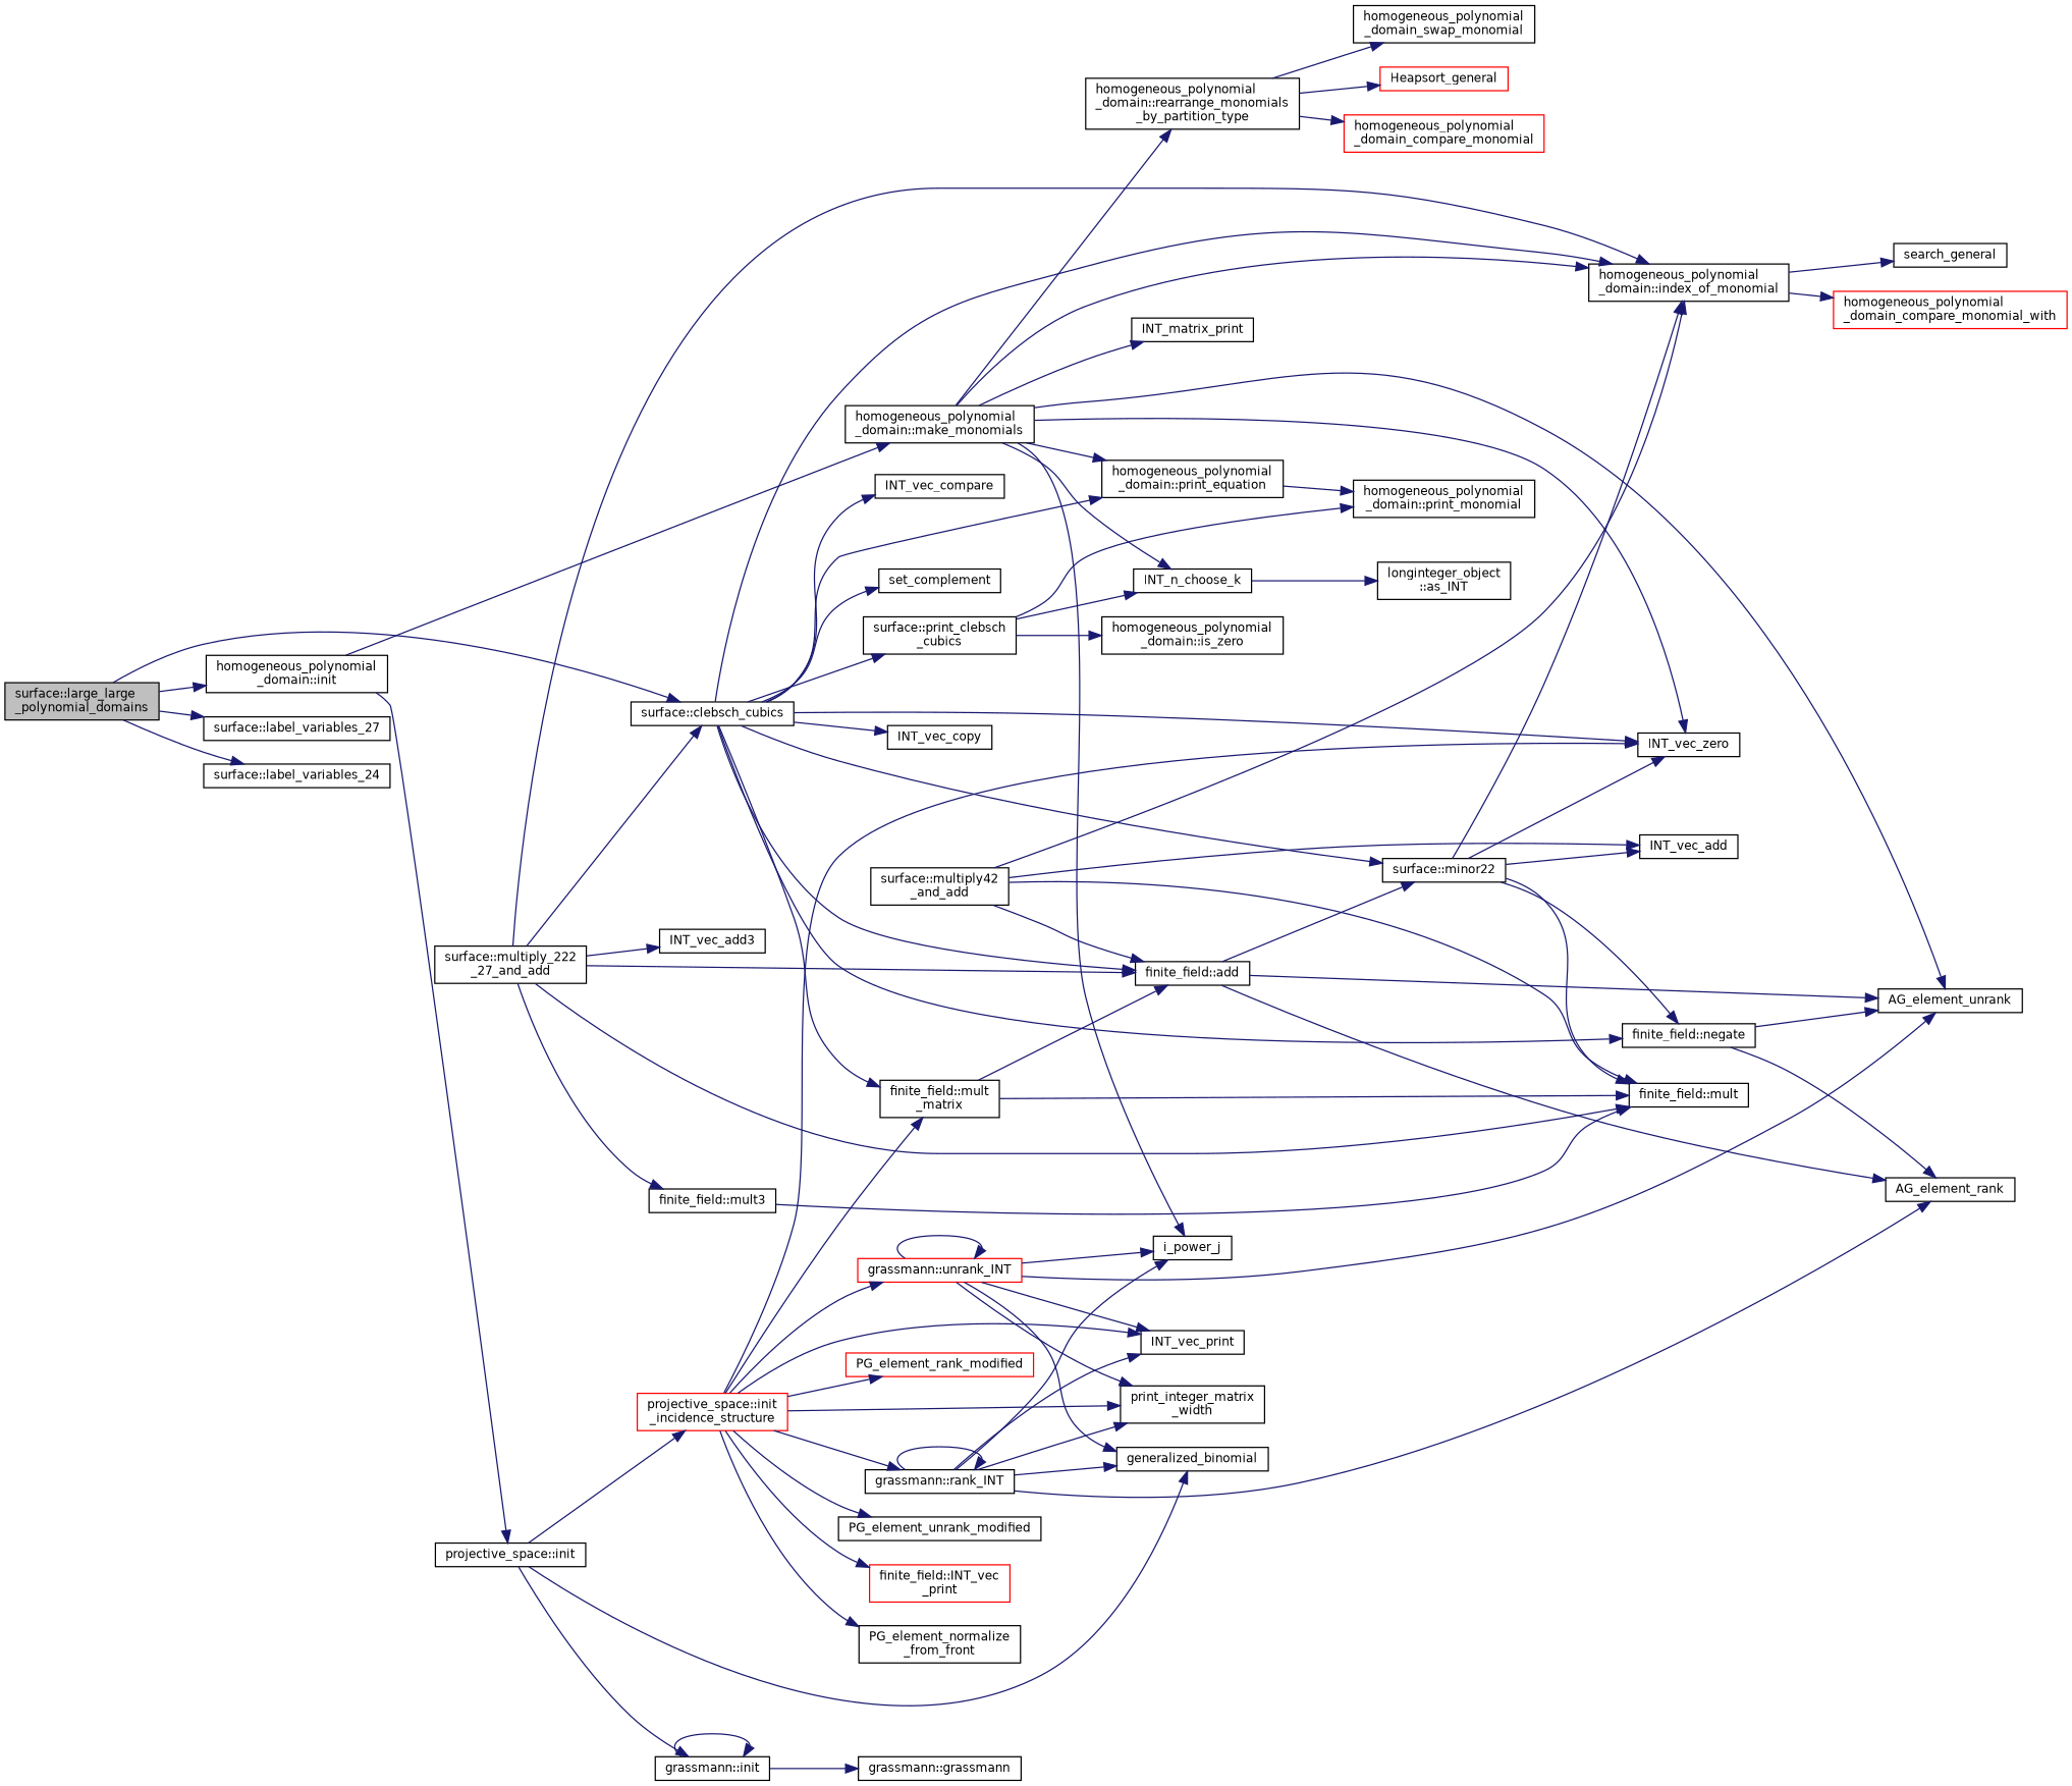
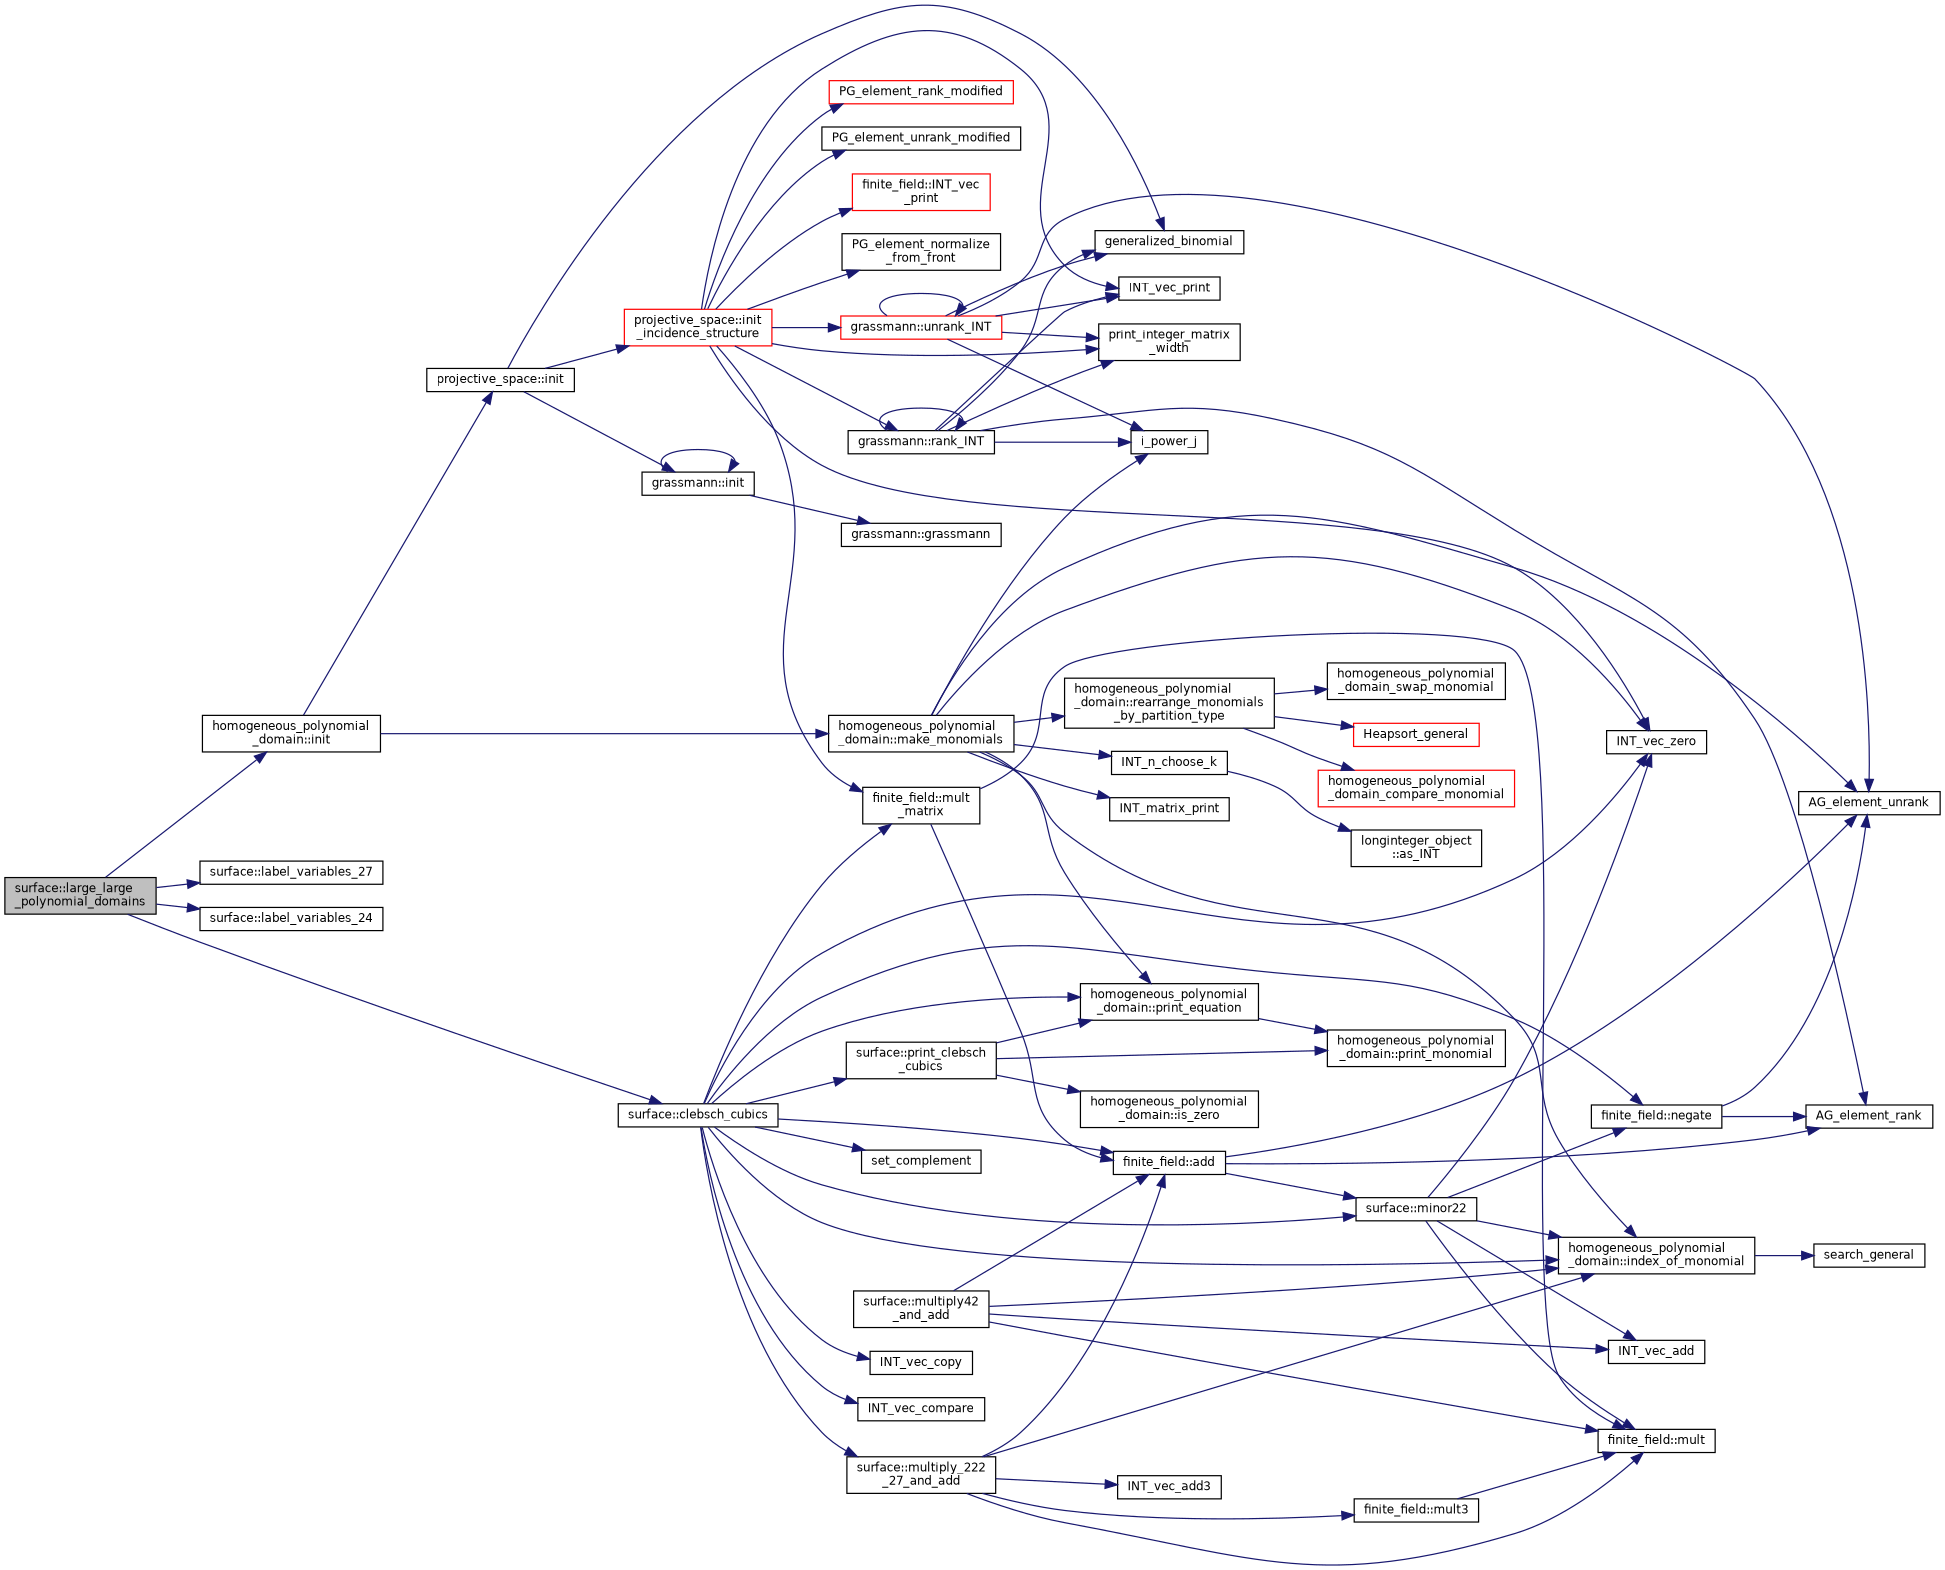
  digraph {
    rankdir=LR
    node [color=black fillcolor=white fontname=Helvetica fontsize=10 shape=record style=filled]
    edge [color=midnightblue fontname=Helvetica fontsize=10 labelfontname=Helvetica labelfontsize=10 style=solid]
    n1 [fillcolor=grey75 fontcolor=black height=0.2 label="surface::large_large\l_polynomial_domains" width=0.4]
    n2 [height=0.2 label="homogeneous_polynomial\l_domain::init" width=0.4]
    n3 [height=0.2 label="surface::label_variables_27" width=0.4]
    n4 [height=0.2 label="surface::label_variables_24" width=0.4]
    n5 [height=0.2 label="surface::clebsch_cubics" width=0.4]
    n6 [height=0.2 label="homogeneous_polynomial\l_domain::make_monomials" width=0.4]
    n7 [height=0.2 label="projective_space::init" width=0.4]
    n8 [height=0.2 label=INT_vec_zero width=0.4]
    n9 [height=0.2 label="homogeneous_polynomial\l_domain::index_of_monomial" width=0.4]
    n10 [height=0.2 label="finite_field::mult\l_matrix" width=0.4]
    n11 [height=0.2 label="finite_field::add" width=0.4]
    n12 [height=0.2 label="homogeneous_polynomial\l_domain::print_equation" width=0.4]
    n13 [height=0.2 label="finite_field::negate" width=0.4]
    n14 [height=0.2 label="surface::multiply_222\l_27_and_add" width=0.4]
    n15 [height=0.2 label=set_complement width=0.4]
    n16 [height=0.2 label="surface::minor22" width=0.4]
    n17 [height=0.2 label=INT_vec_copy width=0.4]
    n18 [height=0.2 label=INT_vec_compare width=0.4]
    n19 [height=0.2 label="surface::print_clebsch\l_cubics" width=0.4]
    n20 [height=0.2 label=INT_n_choose_k width=0.4]
    n21 [height=0.2 label=INT_matrix_print width=0.4]
    n22 [height=0.2 label="homogeneous_polynomial\l_domain::rearrange_monomials\l_by_partition_type" width=0.4]
    n23 [height=0.2 label=i_power_j width=0.4]
    n24 [height=0.2 label=AG_element_unrank width=0.4]
    n25 [height=0.2 label="grassmann::init" width=0.4]
    n26 [height=0.2 label=generalized_binomial width=0.4]
    n27 [color=red height=0.2 label="projective_space::init\l_incidence_structure" width=0.4]
    n28 [height=0.2 label="longinteger_object\l::as_INT" width=0.4]
    n29 [color=red height=0.2 label=Heapsort_general width=0.4]
    n30 [color=red height=0.2 label="homogeneous_polynomial\l_domain_compare_monomial" width=0.4]
    n31 [height=0.2 label="homogeneous_polynomial\l_domain_swap_monomial" width=0.4]
    n32 [height=0.2 label=INT_vec_print width=0.4]
    n33 [height=0.2 label=search_general width=0.4]
-   n34 [color=red height=0.2 label="homogeneous_polynomial\l_domain_compare_monomial_with" width=0.4]
    n35 [height=0.2 label="grassmann::grassmann" width=0.4]
    n36 [height=0.2 label=PG_element_unrank_modified width=0.4]
    n37 [color=red height=0.2 label="finite_field::INT_vec\l_print" width=0.4]
    n38 [height=0.2 label="PG_element_normalize\l_from_front" width=0.4]
    n39 [color=red height=0.2 label="grassmann::unrank_INT" width=0.4]
    n40 [height=0.2 label="print_integer_matrix\l_width" width=0.4]
    n41 [height=0.2 label="grassmann::rank_INT" width=0.4]
    n42 [color=red height=0.2 label=PG_element_rank_modified width=0.4]
    n43 [height=0.2 label=AG_element_rank width=0.4]
    n44 [height=0.2 label="finite_field::mult" width=0.4]
    n45 [height=0.2 label="homogeneous_polynomial\l_domain::print_monomial" width=0.4]
    n46 [height=0.2 label="finite_field::mult3" width=0.4]
    n47 [height=0.2 label=INT_vec_add3 width=0.4]
    n48 [height=0.2 label=INT_vec_add width=0.4]
    n49 [height=0.2 label="surface::multiply42\l_and_add" width=0.4]
    n50 [height=0.2 label="homogeneous_polynomial\l_domain::is_zero" width=0.4]
    n1 -> n2
    n1 -> n3
    n1 -> n4
    n1 -> n5
    n2 -> n6
    n2 -> n7
    n5 -> n8
    n5 -> n9
    n5 -> n10
    n5 -> n11
    n5 -> n12
    n5 -> n13
-   n14 -> n5
+   n5 -> n14
    n5 -> n15
    n5 -> n16
    n5 -> n17
    n5 -> n18
    n5 -> n19
    n6 -> n8
    n6 -> n9
    n6 -> n12
    n6 -> n20
    n6 -> n21
    n6 -> n22
    n6 -> n23
    n6 -> n24
    n7 -> n25
    n7 -> n26
    n7 -> n27
    n9 -> n33
-   n9 -> n34
    n10 -> n11
    n10 -> n44
    n11 -> n16
    n11 -> n24
    n11 -> n43
    n12 -> n45
    n13 -> n24
    n13 -> n43
    n14 -> n9
    n14 -> n11
    n14 -> n44
    n14 -> n46
    n14 -> n47
    n16 -> n8
    n16 -> n9
    n16 -> n13
    n16 -> n44
    n16 -> n48
-   n19 -> n20
+   n19 -> n12
    n19 -> n45
    n19 -> n50
    n20 -> n28
    n22 -> n29
    n22 -> n30
    n22 -> n31
    n25 -> n25
    n25 -> n35
    n27 -> n8
    n27 -> n10
    n27 -> n32
    n27 -> n36
    n27 -> n37
    n27 -> n38
    n27 -> n39
    n27 -> n40
    n27 -> n41
    n27 -> n42
    n39 -> n23
    n39 -> n24
    n39 -> n26
    n39 -> n32
    n39 -> n39
    n39 -> n40
    n41 -> n23
    n41 -> n26
    n41 -> n32
    n41 -> n40
    n41 -> n41
    n41 -> n43
    n46 -> n44
    n49 -> n9
    n49 -> n11
    n49 -> n44
    n49 -> n48
  }
